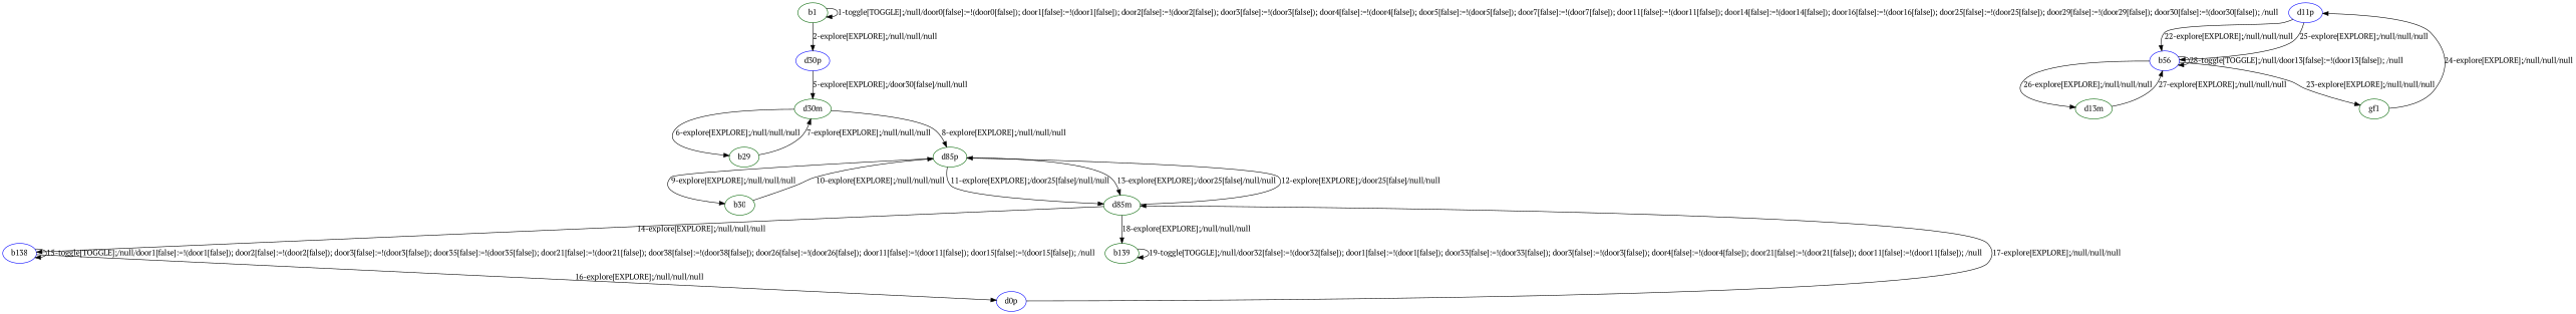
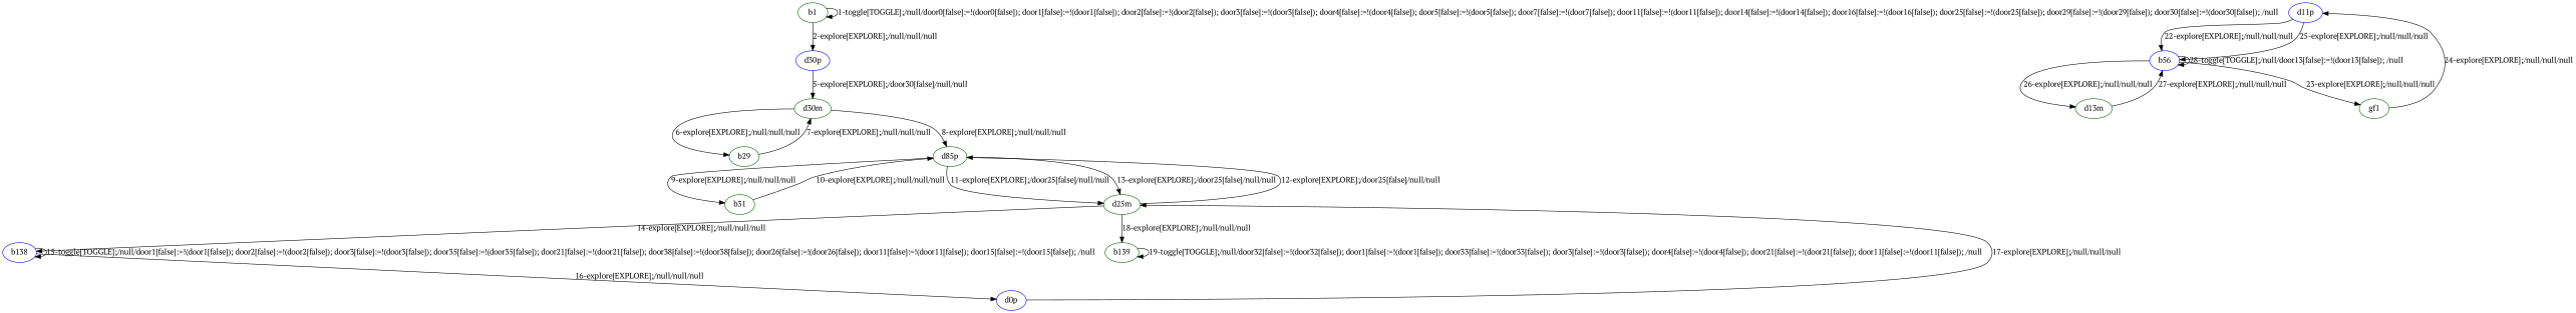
  digraph {
    fontname="PT Serif"
    node [color=darkgreen fontname="PT Serif"]
    edge [fontname="PT Serif"]
    b1
    d30p [color=blue]
    d30m
    b29
    n5 [label=d85p]
-   b31 [label=b30]
-   d25m [label=d85m]
+   b31
+   d25m
    b138 [color=blue]
    b139
    n10 [color=blue label=d0p]
    d11p [color=blue]
    b56 [color=blue]
    gf1
    d13m
    b1 -> b1 [label="1-toggle[TOGGLE];/null/door0[false]:=!(door0[false]); door1[false]:=!(door1[false]); door2[false]:=!(door2[false]); door3[false]:=!(door3[false]); door4[false]:=!(door4[false]); door5[false]:=!(door5[false]); door7[false]:=!(door7[false]); door11[false]:=!(door11[false]); door14[false]:=!(door14[false]); door16[false]:=!(door16[false]); door25[false]:=!(door25[false]); door29[false]:=!(door29[false]); door30[false]:=!(door30[false]); /null"]
    b1 -> d30p [label="2-explore[EXPLORE];/null/null/null"]
    d30p -> d30m [label="5-explore[EXPLORE];/door30[false]/null/null"]
    d30m -> b29 [label="6-explore[EXPLORE];/null/null/null"]
    d30m -> n5 [label="8-explore[EXPLORE];/null/null/null"]
    b29 -> d30m [label="7-explore[EXPLORE];/null/null/null"]
    n5 -> b31 [label="9-explore[EXPLORE];/null/null/null"]
    n5 -> d25m [label="11-explore[EXPLORE];/door25[false]/null/null"]
    n5 -> d25m [label="13-explore[EXPLORE];/door25[false]/null/null"]
    b31 -> n5 [label="10-explore[EXPLORE];/null/null/null"]
    d25m -> n5 [label="12-explore[EXPLORE];/door25[false]/null/null"]
    d25m -> b138 [label="14-explore[EXPLORE];/null/null/null"]
    d25m -> b139 [label="18-explore[EXPLORE];/null/null/null"]
    b138 -> b138 [label="15-toggle[TOGGLE];/null/door1[false]:=!(door1[false]); door2[false]:=!(door2[false]); door3[false]:=!(door3[false]); door35[false]:=!(door35[false]); door21[false]:=!(door21[false]); door38[false]:=!(door38[false]); door26[false]:=!(door26[false]); door11[false]:=!(door11[false]); door15[false]:=!(door15[false]); /null"]
    b138 -> n10 [label="16-explore[EXPLORE];/null/null/null"]
    b139 -> b139 [label="19-toggle[TOGGLE];/null/door32[false]:=!(door32[false]); door1[false]:=!(door1[false]); door33[false]:=!(door33[false]); door3[false]:=!(door3[false]); door4[false]:=!(door4[false]); door21[false]:=!(door21[false]); door11[false]:=!(door11[false]); /null"]
    n10 -> d25m [label="17-explore[EXPLORE];/null/null/null"]
    d11p -> b56 [label="22-explore[EXPLORE];/null/null/null"]
    d11p -> b56 [label="25-explore[EXPLORE];/null/null/null"]
    b56 -> b56 [label="28-toggle[TOGGLE];/null/door13[false]:=!(door13[false]); /null"]
    b56 -> gf1 [label="23-explore[EXPLORE];/null/null/null"]
    b56 -> d13m [label="26-explore[EXPLORE];/null/null/null"]
    gf1 -> d11p [label="24-explore[EXPLORE];/null/null/null"]
    d13m -> b56 [label="27-explore[EXPLORE];/null/null/null"]
  }
